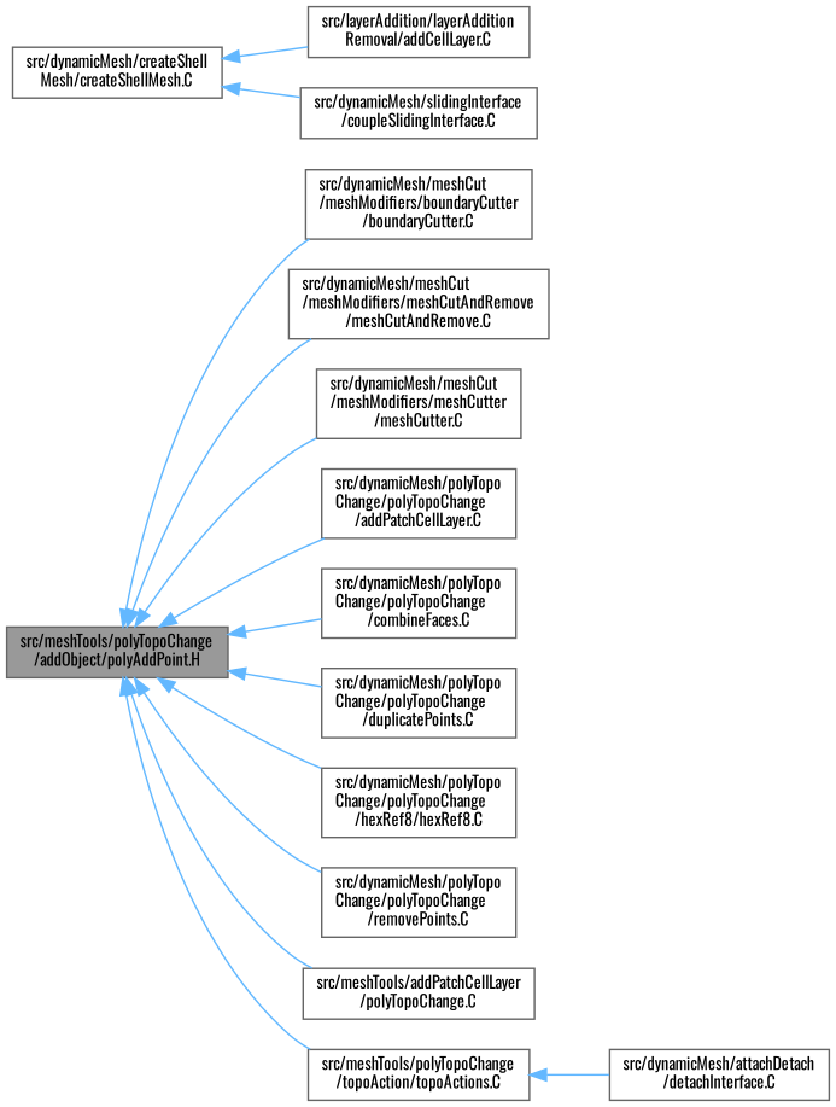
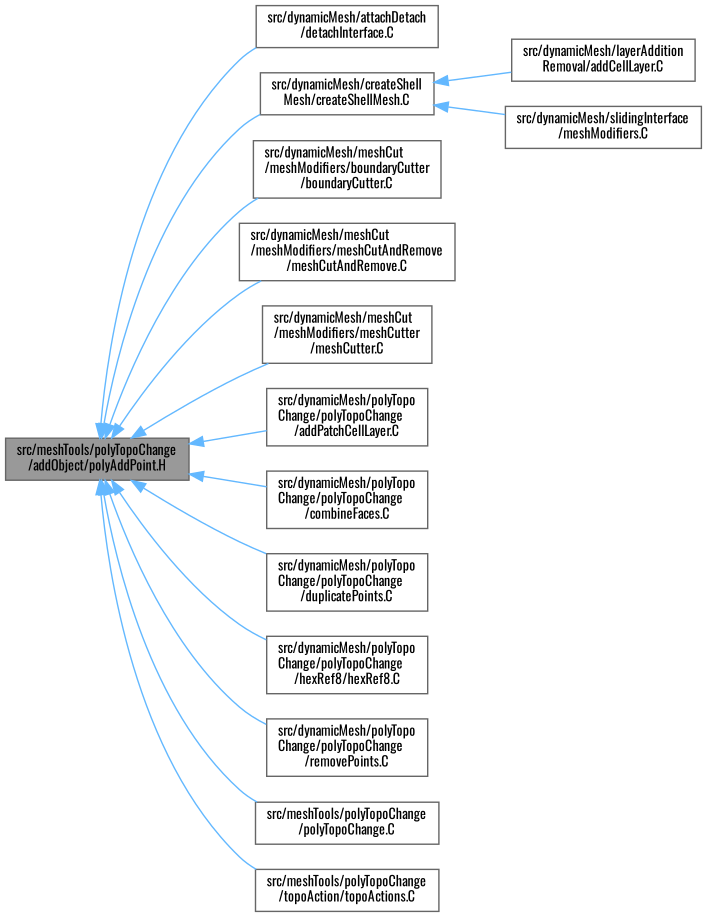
  digraph {
    fontname=Oswald
    rankdir=LR
    node [color=grey40 fillcolor=white fontname=Oswald fontsize=10 shape=box style=filled]
    edge [color=steelblue1 dir=back fontname=Oswald fontsize=10 labelfontname=Helvetica labelfontsize=10 style=solid]
    n1 [color=gray40 fillcolor=grey60 fontcolor=black height=0.2 label="src/meshTools/polyTopoChange\l/addObject/polyAddPoint.H" width=0.4]
    n2 [height=0.2 label="src/dynamicMesh/attachDetach\l/detachInterface.C" width=0.4]
    n3 [height=0.2 label="src/dynamicMesh/createShell\lMesh/createShellMesh.C" width=0.4]
    n4 [height=0.2 label="src/dynamicMesh/meshCut\l/meshModifiers/boundaryCutter\l/boundaryCutter.C" width=0.4]
    n5 [height=0.2 label="src/dynamicMesh/meshCut\l/meshModifiers/meshCutAndRemove\l/meshCutAndRemove.C" width=0.4]
    n6 [height=0.2 label="src/dynamicMesh/meshCut\l/meshModifiers/meshCutter\l/meshCutter.C" width=0.4]
    n7 [height=0.2 label="src/dynamicMesh/polyTopo\lChange/polyTopoChange\l/addPatchCellLayer.C" width=0.4]
    n8 [height=0.2 label="src/dynamicMesh/polyTopo\lChange/polyTopoChange\l/combineFaces.C" width=0.4]
    n9 [height=0.2 label="src/dynamicMesh/polyTopo\lChange/polyTopoChange\l/duplicatePoints.C" width=0.4]
    n10 [height=0.2 label="src/dynamicMesh/polyTopo\lChange/polyTopoChange\l/hexRef8/hexRef8.C" width=0.4]
    n11 [height=0.2 label="src/dynamicMesh/polyTopo\lChange/polyTopoChange\l/removePoints.C" width=0.4]
-   n12 [height=0.2 label="src/meshTools/addPatchCellLayer\l/polyTopoChange.C" width=0.4]
+   n12 [height=0.2 label="src/meshTools/polyTopoChange\l/polyTopoChange.C" width=0.4]
    n13 [height=0.2 label="src/meshTools/polyTopoChange\l/topoAction/topoActions.C" width=0.4]
-   n14 [height=0.2 label="src/layerAddition/layerAddition\lRemoval/addCellLayer.C" width=0.4]
-   n15 [height=0.2 label="src/dynamicMesh/slidingInterface\l/coupleSlidingInterface.C" width=0.4]
-   n13 -> n2
+   n14 [height=0.2 label="src/dynamicMesh/layerAddition\lRemoval/addCellLayer.C" width=0.4]
+   n15 [height=0.2 label="src/dynamicMesh/slidingInterface\l/meshModifiers.C" width=0.4]
+   n1 -> n2
+   n1 -> n3
    n1 -> n4
    n1 -> n5
    n1 -> n6
    n1 -> n7
    n1 -> n8
    n1 -> n9
    n1 -> n10
    n1 -> n11
    n1 -> n12
    n1 -> n13
    n3 -> n14
    n3 -> n15
  }
